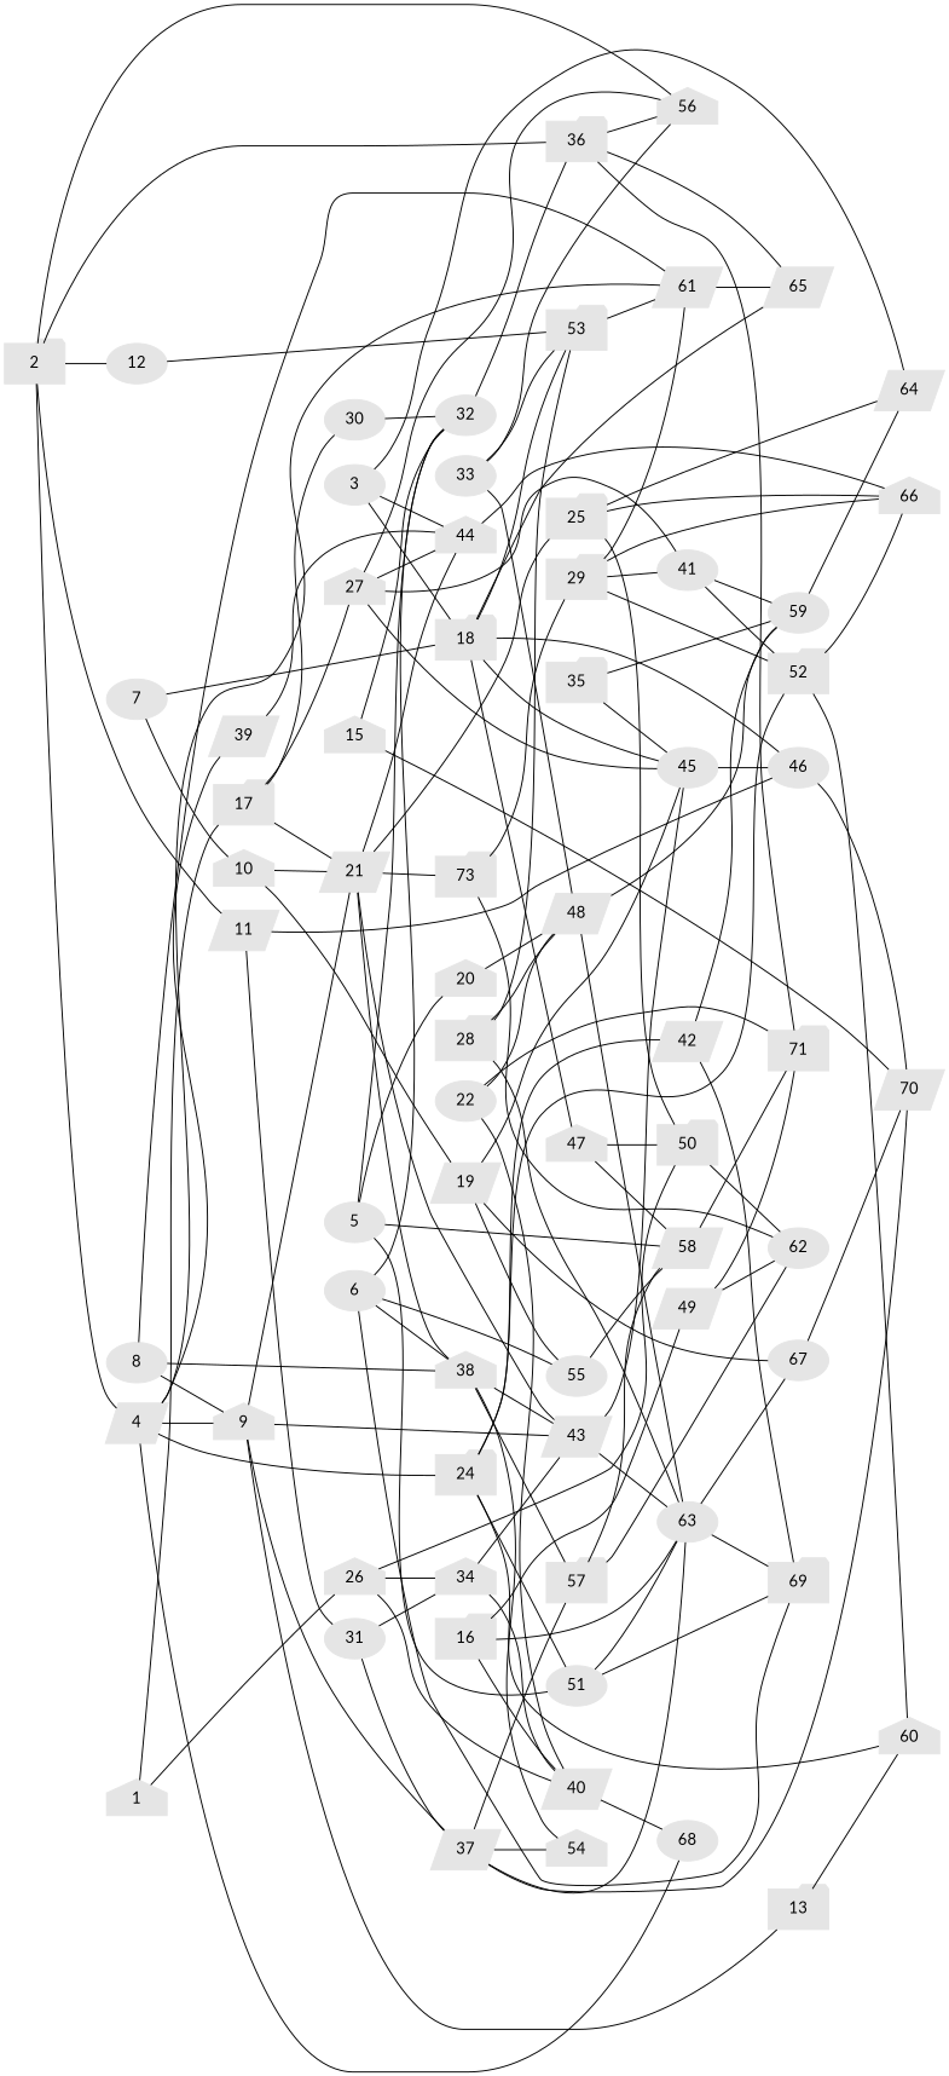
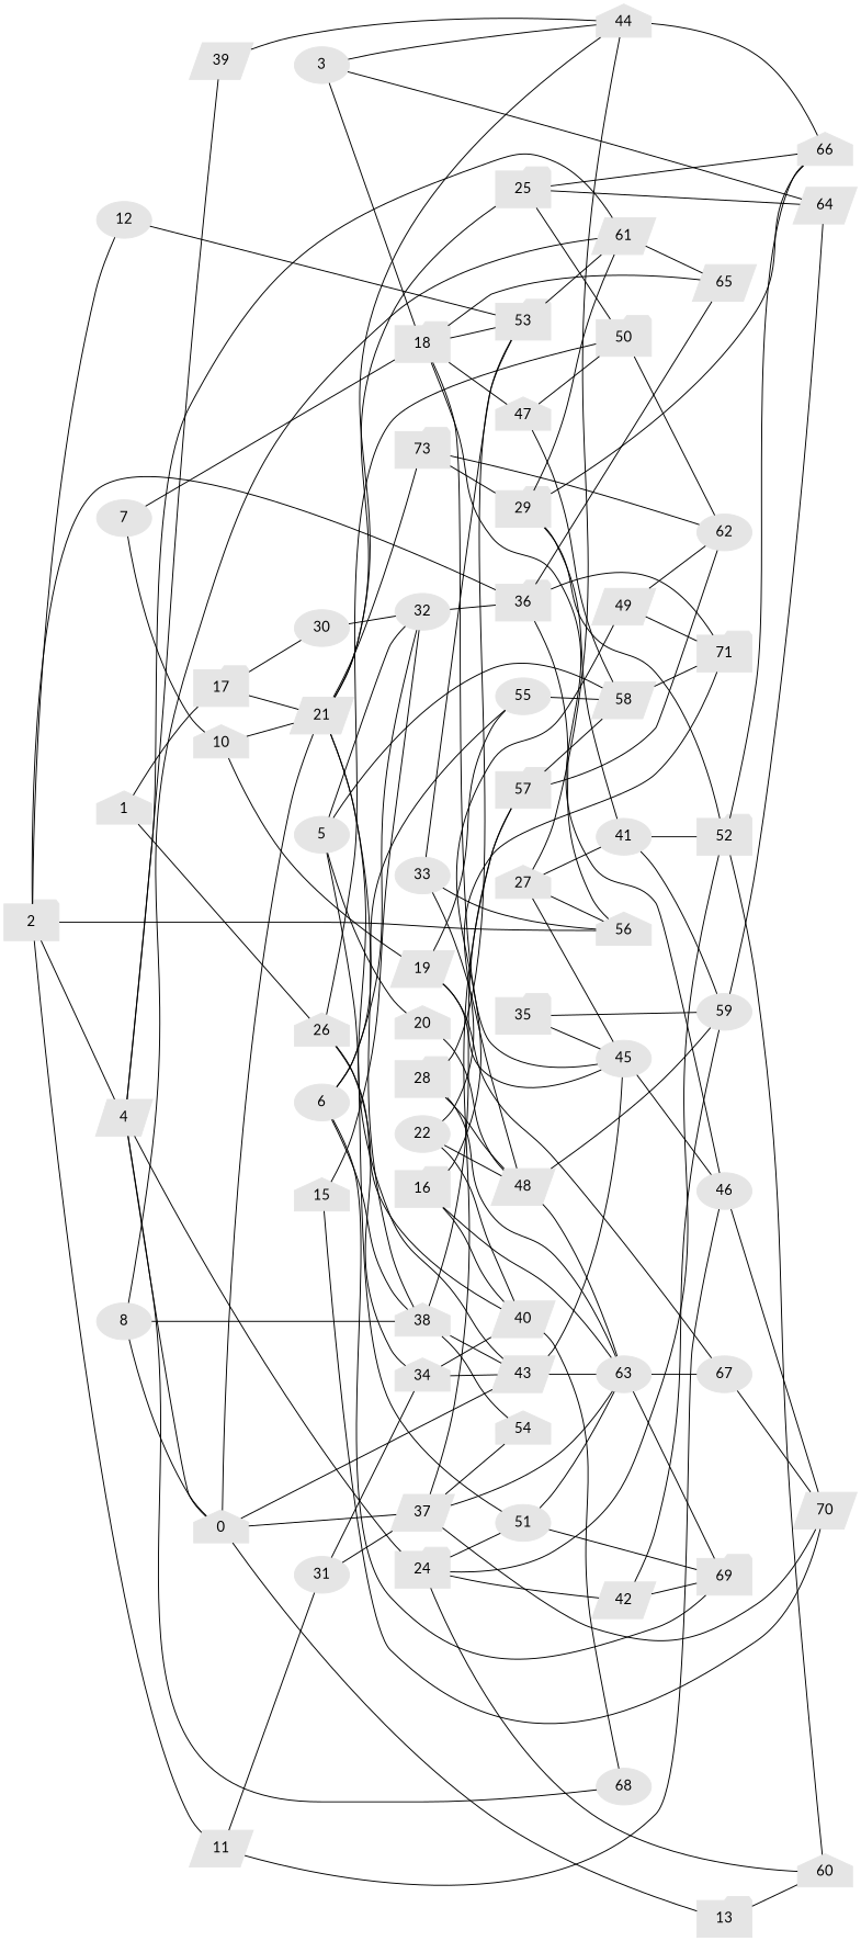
  graph {
    fontname=Lato
    rankdir=LR
    node [color=gray90 fontname=Lato shape=ellipse style=filled]
    edge [fontname=Lato]
    1 [shape=house]
    17 [shape=folder]
    26 [shape=house]
    21 [shape=parallelogram]
    27 [shape=house]
    30
    40 [shape=parallelogram]
    50 [shape=folder]
    34 [shape=house]
    2 [shape=folder]
    4 [shape=parallelogram]
    11 [shape=parallelogram]
    12
    36 [shape=folder]
    56 [shape=house]
-   9 [shape=house]
+   9 [shape=house label=0]
    24 [shape=folder]
    39 [shape=parallelogram]
    61 [shape=parallelogram]
    68
    31
    46
    53 [shape=folder]
    65 [shape=parallelogram]
    71 [shape=folder]
    18 [shape=folder]
    3
    44 [shape=house]
    64 [shape=parallelogram]
    45
    47 [shape=house]
    66 [shape=house]
    13 [shape=folder]
    37 [shape=parallelogram]
    43 [shape=parallelogram]
    51
    60 [shape=house]
    42 [shape=parallelogram]
    52 [shape=folder]
    20 [shape=house]
    5
    32
    58 [shape=parallelogram]
    48 [shape=parallelogram]
    69 [shape=folder]
    63
    6
    38 [shape=house]
    55
    54 [shape=house]
    57 [shape=folder]
    7
    10 [shape=house]
    19 [shape=parallelogram]
    8
    n56 [label=73 shape=folder]
    25 [shape=folder]
    70 [shape=parallelogram]
    67
    15 [shape=house]
    16 [shape=folder]
    49 [shape=parallelogram]
    62
    41
    59
    29 [shape=folder]
    22
    28 [shape=folder]
    33
    35 [shape=folder]
    1 -- 17
    1 -- 26
    17 -- 21
-   17 -- 27
    17 -- 30
    26 -- 40
    26 -- 50
    26 -- 34
    21 -- 44
    21 -- 43
    21 -- 38
    21 -- n56
    21 -- 25
    27 -- 56
    27 -- 44
    27 -- 45
    27 -- 41
    30 -- 32
    40 -- 68
    50 -- 62
    34 -- 40
    34 -- 43
    2 -- 4
    2 -- 11
    2 -- 12
    2 -- 36
    2 -- 56
    4 -- 9
    4 -- 24
    4 -- 39
    4 -- 61
    4 -- 68
    11 -- 31
    11 -- 46
    12 -- 53
    36 -- 56
    36 -- 65
    36 -- 71
    9 -- 21
    9 -- 13
    9 -- 37
    9 -- 43
    24 -- 51
    24 -- 60
    24 -- 42
    24 -- 52
    39 -- 44
    61 -- 65
    31 -- 34
    31 -- 37
    46 -- 70
    53 -- 61
    18 -- 46
    18 -- 53
    18 -- 65
    18 -- 45
    18 -- 47
    3 -- 18
    3 -- 44
    3 -- 64
    44 -- 66
    45 -- 46
    47 -- 50
    47 -- 58
    13 -- 60
    37 -- 63
    37 -- 54
    37 -- 57
    37 -- 70
    43 -- 45
    43 -- 63
    51 -- 69
    51 -- 63
    42 -- 69
    42 -- 59
    52 -- 66
    52 -- 60
    20 -- 48
    5 -- 51
    5 -- 20
    5 -- 32
    5 -- 58
    32 -- 36
    58 -- 71
    48 -- 63
    48 -- 59
    63 -- 69
    63 -- 67
    6 -- 32
    6 -- 69
    6 -- 38
    6 -- 55
    38 -- 43
    38 -- 54
    38 -- 57
    55 -- 58
    57 -- 58
    57 -- 62
    7 -- 18
    7 -- 10
    10 -- 21
    10 -- 19
    19 -- 45
    19 -- 55
    19 -- 67
    8 -- 9
    8 -- 61
    8 -- 38
    n56 -- 62
    n56 -- 29
    25 -- 50
    25 -- 64
    25 -- 66
    67 -- 70
    15 -- 32
    15 -- 70
    16 -- 40
    16 -- 63
    16 -- 49
    49 -- 71
    49 -- 62
    41 -- 52
    41 -- 59
    59 -- 64
    29 -- 61
    29 -- 66
    29 -- 52
    29 -- 41
    22 -- 40
    22 -- 71
    22 -- 48
    28 -- 53
    28 -- 48
    28 -- 63
    33 -- 56
    33 -- 53
    33 -- 48
    35 -- 45
    35 -- 59
  }
